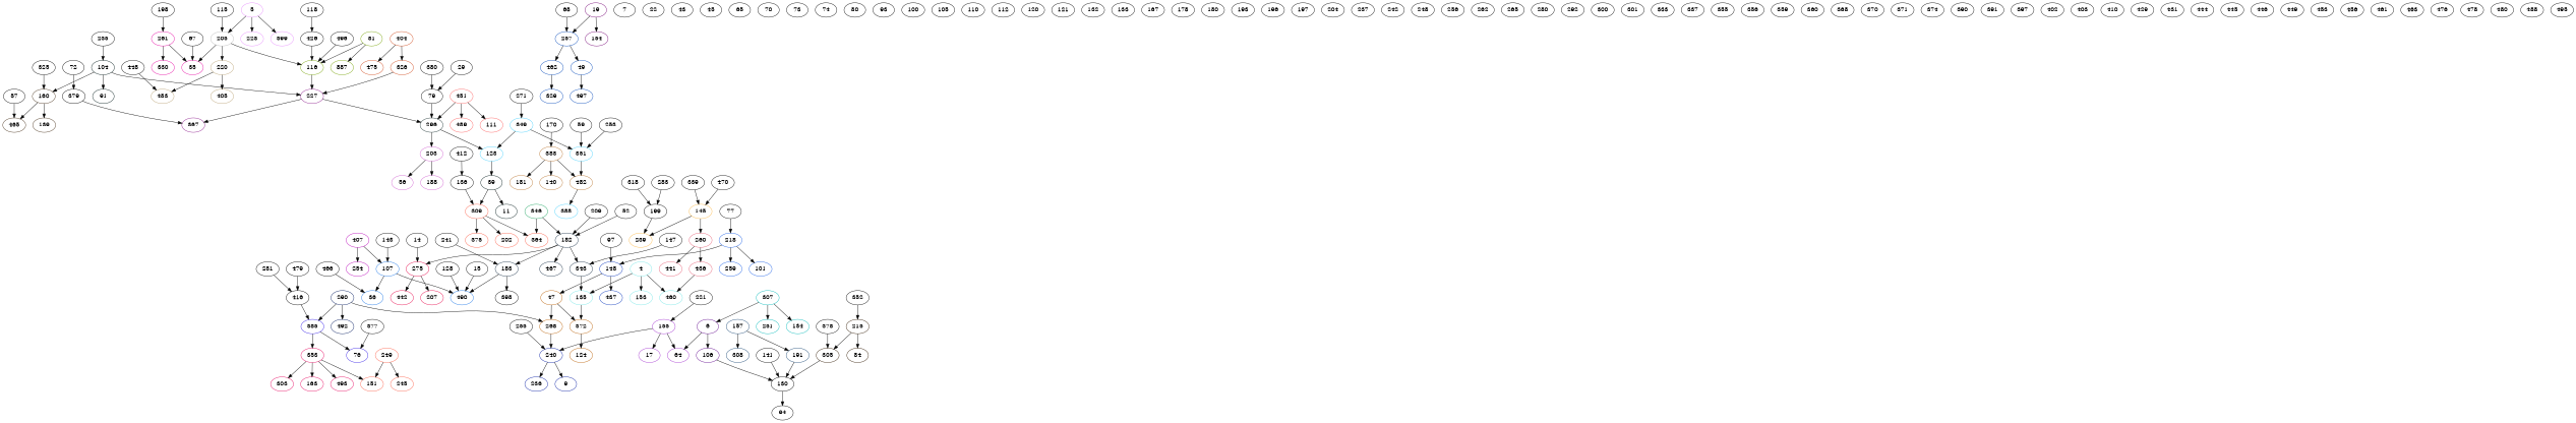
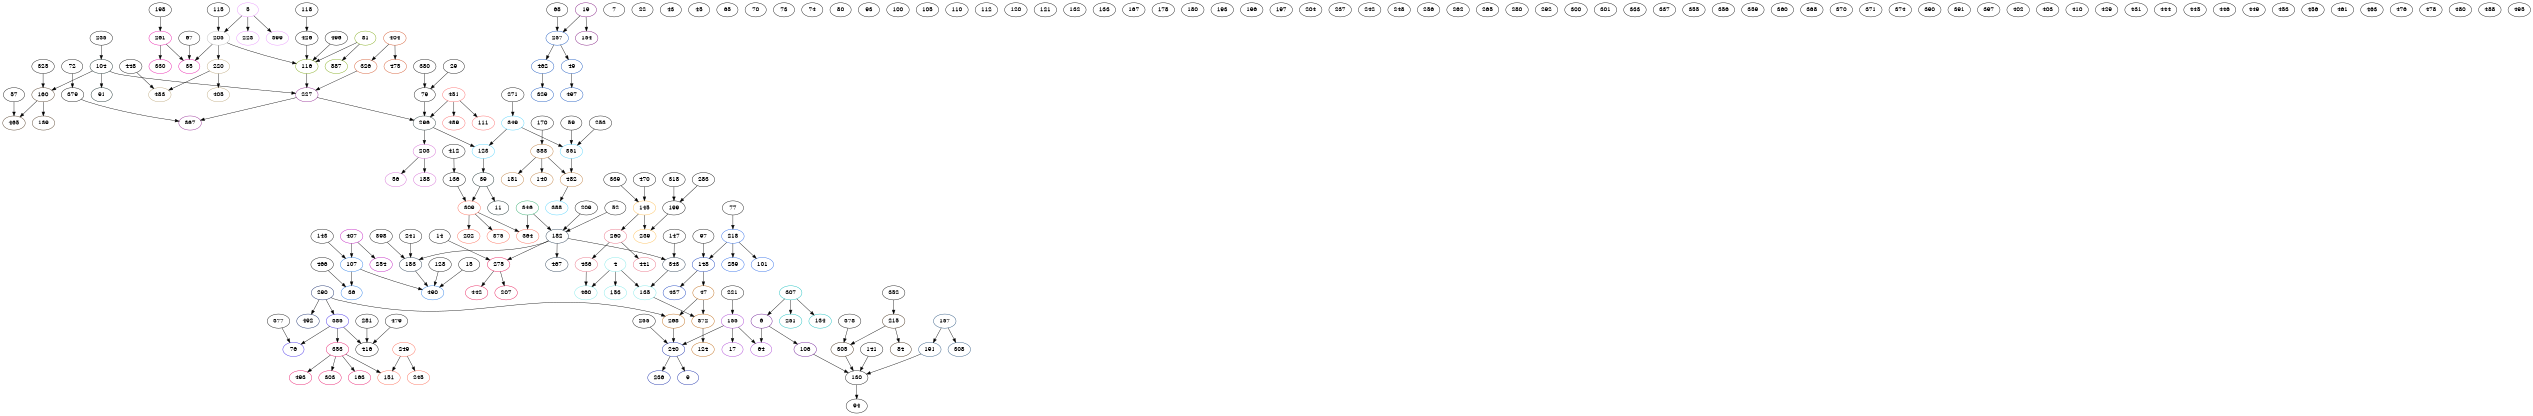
  digraph {
    node [color=black]
    edge [color=black]
    215 [color="#2e1700"]
    305 [color="#2e1700"]
    84 [color="#2e1700"]
    130 [color=""]
    6 [color="#5c008a"]
    106 [color="#5c008a"]
    64 [color="#a12ecf"]
    307 [color="#00b8b8"]
    251 [color="#00b8b8"]
    134 [color="#00b8b8"]
    155 [color="#a12ecf"]
    240 [color="#0017a1"]
    17 [color="#a12ecf"]
    236 [color="#0017a1"]
    9 [color="#0017a1"]
    290 [color="#00175c"]
    268 [color="#b85c00"]
    492 [color="#00175c"]
    385 [color="#2e17e6"]
    47 [color="#b85c00"]
    372 [color="#b85c00"]
    124 [color="#b85c00"]
    182 [color="#172e45"]
    275 [color="#e60045"]
    343 [color="#172e45"]
    467 [color="#172e45"]
    183 [color="#172e45"]
    207 [color="#e60045"]
    442 [color="#e60045"]
    135 [color="#73e6e6"]
    490 [color="#1773e6"]
    353 [color="#e6005c"]
    76 [color="#2e17e6"]
    163 [color="#e6005c"]
    151 [color="#fd5c45"]
    493 [color="#e6005c"]
    303 [color="#e6005c"]
    249 [color="#fd5c45"]
    245 [color="#fd5c45"]
    107 [color="#1773e6"]
    36 [color="#1773e6"]
    407 [color="#b800b8"]
    254 [color="#b800b8"]
    346 [color="#17a15c"]
    364 [color="#fd5c45"]
    309 [color="#fd5c45"]
    202 [color="#fd5c45"]
    375 [color="#fd5c45"]
    39 [color="#001717"]
    11 [color="#001717"]
    296 [color="#172e2e"]
    203 [color="#cf5ccf"]
    123 [color="#45cffd"]
    188 [color="#cf5ccf"]
    56 [color="#cf5ccf"]
    227 [color="#8a178a"]
    367 [color="#8a178a"]
    104 [color="#001717"]
    160 [color="#452e17"]
    91 [color="#001717"]
    465 [color="#452e17"]
    139 [color="#452e17"]
    205 [color="#b8b8b8"]
    220 [color="#b8a173"]
    116 [color="#73a100"]
    35 [color="#e600a1"]
    405 [color="#b8a173"]
    483 [color="#b8a173"]
    261 [color="#e600a1"]
    330 [color="#e600a1"]
    5 [color="#e68afd"]
    223 [color="#e68afd"]
    399 [color="#e68afd"]
    81 [color="#73a100"]
    n75 [color="#73a100" label=887]
    404 [color="#cf4517"]
    326 [color="#cf4517"]
    475 [color="#cf4517"]
    462 [color="#0045b8"]
    329 [color="#0045b8"]
    257 [color="#0045b8"]
    49 [color="#0045b8"]
    497 [color="#0045b8"]
    19 [color="#730073"]
    154 [color="#730073"]
    451 [color="#fd5c5c"]
    489 [color="#fd5c5c"]
    111 [color="#fd5c5c"]
    349 [color="#45cffd"]
    351 [color="#45cffd"]
    482 [color="#b8732e"]
    383 [color="#b8732e"]
    140 [color="#b8732e"]
    181 [color="#b8732e"]
    388 [color="#45cffd"]
    4 [color="#73e6e6"]
    153 [color="#73e6e6"]
    460 [color="#73e6e6"]
    260 [color="#e65c73"]
    436 [color="#e65c73"]
    441 [color="#e65c73"]
    145 [color="#fdb845"]
    239 [color="#fdb845"]
    148 [color="#002eb8"]
    437 [color="#002eb8"]
    218 [color="#175ce6"]
    101 [color="#175ce6"]
    259 [color="#175ce6"]
    157 [color="#174573"]
    191 [color="#174573"]
    308 [color="#174573"]
    94 [color=""]
    379 [color=""]
    209 [color=""]
    199 [color=""]
    255 [color=""]
    136 [color=""]
    128 [color=""]
    52 [color=""]
    198 [color=""]
    68 [color=""]
    77 [color=""]
    79 [color=""]
    72 [color=""]
    59 [color=""]
    14 [color=""]
    281 [color=""]
    416 [color=""]
    339 [color=""]
    170 [color=""]
    221 [color=""]
    15 [color=""]
    426 [color=""]
    318 [color=""]
    57 [color=""]
    97 [color=""]
    253 [color=""]
    496 [color=""]
    67 [color=""]
    380 [color=""]
    398 [color=""]
    378 [color=""]
    412 [color=""]
    325 [color=""]
    141 [color=""]
    241 [color=""]
    377 [color=""]
    466 [color=""]
    352 [color=""]
    448 [color=""]
    143 [color=""]
    29 [color=""]
    115 [color=""]
    271 [color=""]
    479 [color=""]
    283 [color=""]
    147 [color=""]
    470 [color=""]
    235 [color=""]
    118 [color=""]
    7
    22
    43
    45
    65
    70
    73
    74
    80
    93
    100
    105
    110
    112
    120
    121
    132
    133
    167
    178
    180
    193
    196
    197
    204
    237
    242
    248
    256
    262
    265
    280
    292
    300
    301
    333
    337
    355
    356
    359
    360
    368
    370
    371
    374
    390
    391
    397
    402
    403
    410
    429
    431
    444
    445
    446
    449
    453
    456
    461
    463
    476
    478
    480
    488
    495
    215 -> 305
    215 -> 84
    305 -> 130
    130 -> 94
    6 -> 106
    6 -> 64
    106 -> 130
    307 -> 6
    307 -> 251
    307 -> 134
    155 -> 64
    155 -> 240
    155 -> 17
    240 -> 236
    240 -> 9
    290 -> 268
    290 -> 492
    290 -> 385
    268 -> 240
    385 -> 353
    385 -> 76
    47 -> 268
    47 -> 372
    372 -> 124
    182 -> 275
    182 -> 343
    182 -> 467
    182 -> 183
    275 -> 207
    275 -> 442
    343 -> 135
    183 -> 490
    135 -> 372
    353 -> 163
    353 -> 151
    353 -> 493
    353 -> 303
    249 -> 151
    249 -> 245
    107 -> 490
    107 -> 36
    407 -> 107
    407 -> 254
    346 -> 182
    346 -> 364
    309 -> 364
    309 -> 202
    309 -> 375
    39 -> 309
    39 -> 11
    296 -> 203
    296 -> 123
    203 -> 188
    203 -> 56
    123 -> 39
    227 -> 296
    227 -> 367
    104 -> 227
    104 -> 160
    104 -> 91
    160 -> 465
    160 -> 139
    205 -> 220
    205 -> 116
    205 -> 35
    220 -> 405
    220 -> 483
    116 -> 227
    261 -> 35
    261 -> 330
    5 -> 205
    5 -> 223
    5 -> 399
    81 -> 116
    81 -> n75
    404 -> 326
    404 -> 475
    326 -> 227
    462 -> 329
    257 -> 462
    257 -> 49
    49 -> 497
    19 -> 257
    19 -> 154
    451 -> 296
    451 -> 489
    451 -> 111
    349 -> 123
    349 -> 351
    351 -> 482
    482 -> 388
    383 -> 482
    383 -> 140
    383 -> 181
    4 -> 135
    4 -> 153
    4 -> 460
    260 -> 436
    260 -> 441
    436 -> 460
    145 -> 260
    145 -> 239
    148 -> 47
    148 -> 437
    218 -> 148
    218 -> 101
    218 -> 259
    157 -> 191
    157 -> 308
    191 -> 130
    379 -> 367
    209 -> 182
    199 -> 239
    255 -> 240
    136 -> 309
    128 -> 490
    52 -> 182
    198 -> 261
    68 -> 257
    77 -> 218
    79 -> 296
    72 -> 379
    59 -> 351
    14 -> 275
    281 -> 416
-   416 -> 385
+   385 -> 416
    339 -> 145
    170 -> 383
    221 -> 155
    15 -> 490
    426 -> 116
    318 -> 199
    57 -> 465
    97 -> 148
    253 -> 351
    496 -> 116
    67 -> 35
    380 -> 79
-   183 -> 398
+   398 -> 183
    378 -> 305
    412 -> 136
    325 -> 160
    141 -> 130
    241 -> 183
    377 -> 76
    466 -> 36
    352 -> 215
    448 -> 483
    143 -> 107
    29 -> 79
    115 -> 205
    271 -> 349
    479 -> 416
    283 -> 199
    147 -> 343
    470 -> 145
    235 -> 104
    118 -> 426
  }
